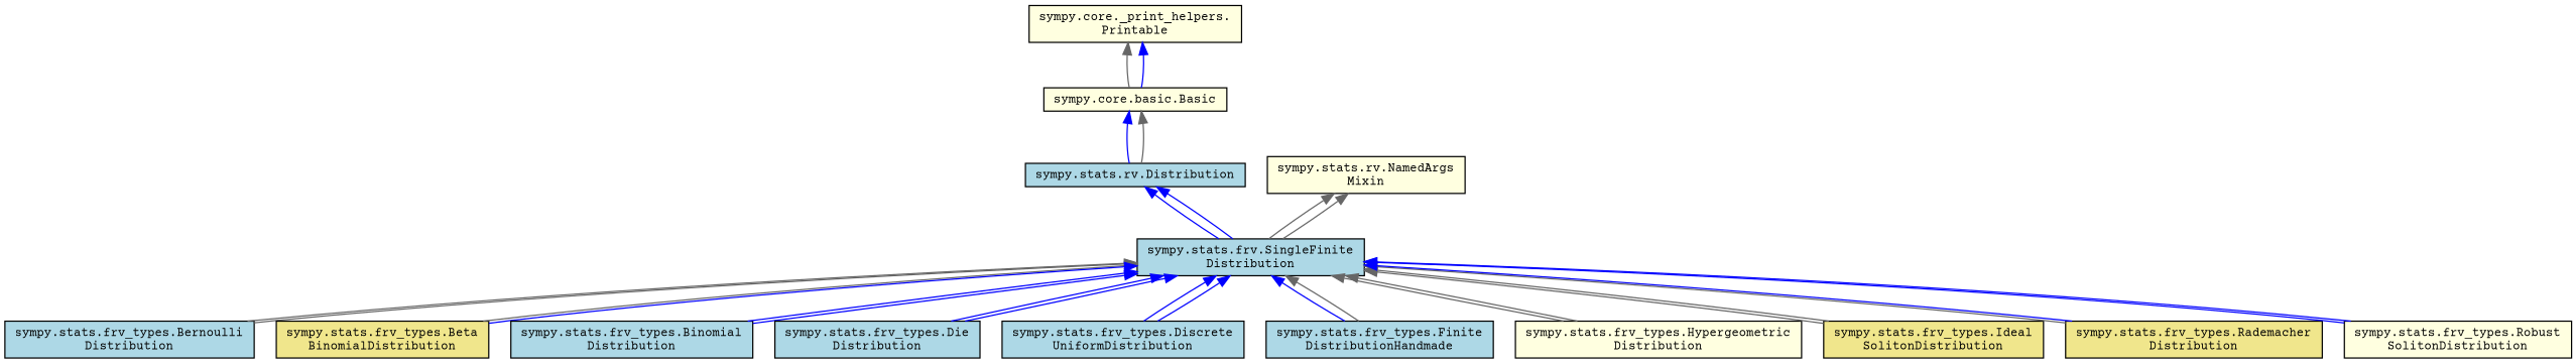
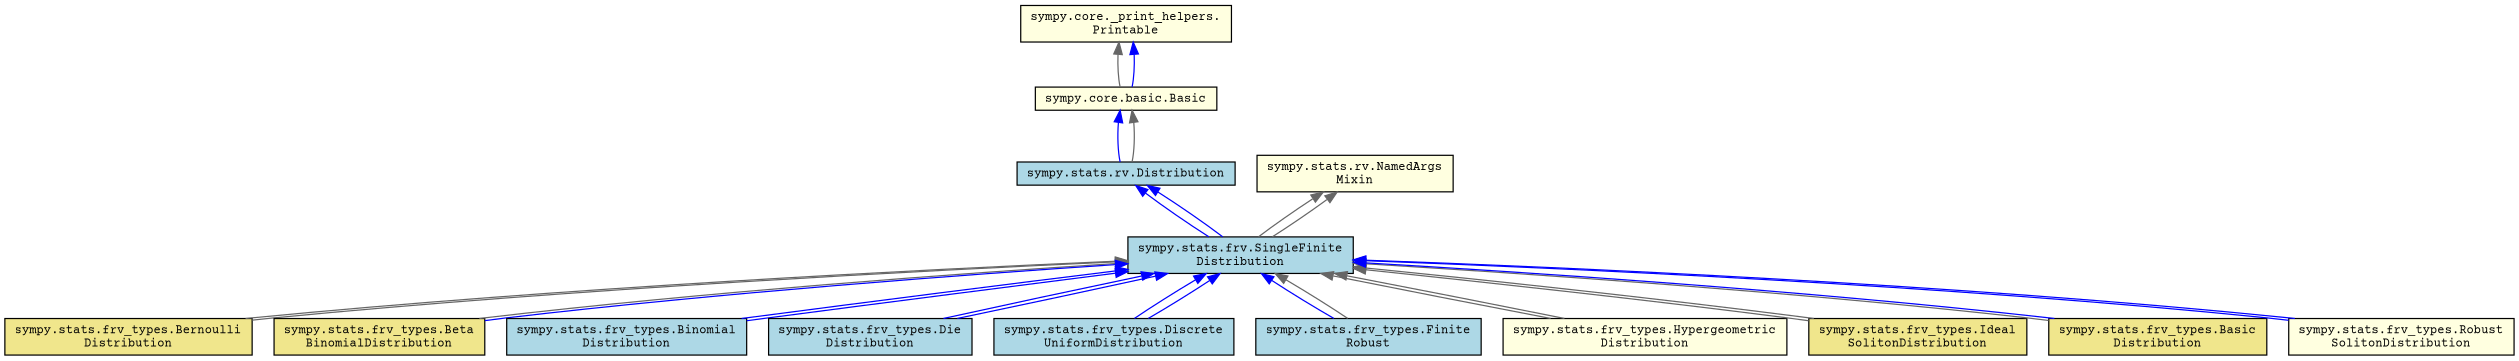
  digraph {
    fontname="Courier Prime"
    rankdir=TB
    node [color=black fillcolor=lightblue fontname="Courier Prime" fontsize=10 shape=record style=filled]
    edge [color=blue dir=back fontname="Courier Prime" fontsize=10 labelfontname=Helvetica labelfontsize=10 style=solid]
    n1 [fontcolor=black height=0.2 label="sympy.stats.frv.SingleFinite\lDistribution" width=0.4]
-   n2 [height=0.2 label="sympy.stats.frv_types.Bernoulli\lDistribution" width=0.4]
+   n2 [fillcolor=khaki height=0.2 label="sympy.stats.frv_types.Bernoulli\lDistribution" width=0.4]
    n3 [fillcolor=khaki height=0.2 label="sympy.stats.frv_types.Beta\lBinomialDistribution" width=0.4]
    n4 [height=0.2 label="sympy.stats.frv_types.Binomial\lDistribution" width=0.4]
    n5 [height=0.2 label="sympy.stats.frv_types.Die\lDistribution" width=0.4]
    n6 [height=0.2 label="sympy.stats.frv_types.Discrete\lUniformDistribution" width=0.4]
-   n7 [height=0.2 label="sympy.stats.frv_types.Finite\lDistributionHandmade" width=0.4]
+   n7 [height=0.2 label="sympy.stats.frv_types.Finite\lRobust" width=0.4]
    n8 [fillcolor=lightyellow height=0.2 label="sympy.stats.frv_types.Hypergeometric\lDistribution" width=0.4]
    n9 [fillcolor=khaki height=0.2 label="sympy.stats.frv_types.Ideal\lSolitonDistribution" width=0.4]
-   n10 [fillcolor=khaki height=0.2 label="sympy.stats.frv_types.Rademacher\lDistribution" width=0.4]
+   n10 [fillcolor=khaki height=0.2 label="sympy.stats.frv_types.Basic\lDistribution" width=0.4]
    n11 [fillcolor=lightyellow height=0.2 label="sympy.stats.frv_types.Robust\lSolitonDistribution" width=0.4]
    n12 [height=0.2 label="sympy.stats.rv.Distribution" width=0.4]
    n13 [fillcolor=lightyellow height=0.2 label="sympy.core.basic.Basic" width=0.4]
    n14 [fillcolor=lightyellow height=0.2 label="sympy.core._print_helpers.\lPrintable" width=0.4]
    n15 [fillcolor=lightyellow height=0.2 label="sympy.stats.rv.NamedArgs\lMixin" width=0.4]
    n1 -> n2 [color=gray40]
    n1 -> n2 [color=gray40]
    n1 -> n3 [color=gray40]
    n1 -> n3
    n1 -> n4
    n1 -> n4
    n1 -> n5
    n1 -> n5
    n1 -> n6
    n1 -> n6
    n1 -> n7
    n1 -> n7 [color=gray40]
    n1 -> n8 [color=gray40]
    n1 -> n8 [color=gray40]
    n1 -> n9 [color=gray40]
    n1 -> n9 [color=gray40]
    n1 -> n10 [color=gray40]
    n1 -> n10
    n1 -> n11
    n1 -> n11
    n12 -> n1
    n12 -> n1
    n13 -> n12
    n13 -> n12 [color=gray40]
    n14 -> n13 [color=gray40]
    n14 -> n13
    n15 -> n1 [color=gray40]
    n15 -> n1 [color=gray40]
  }
